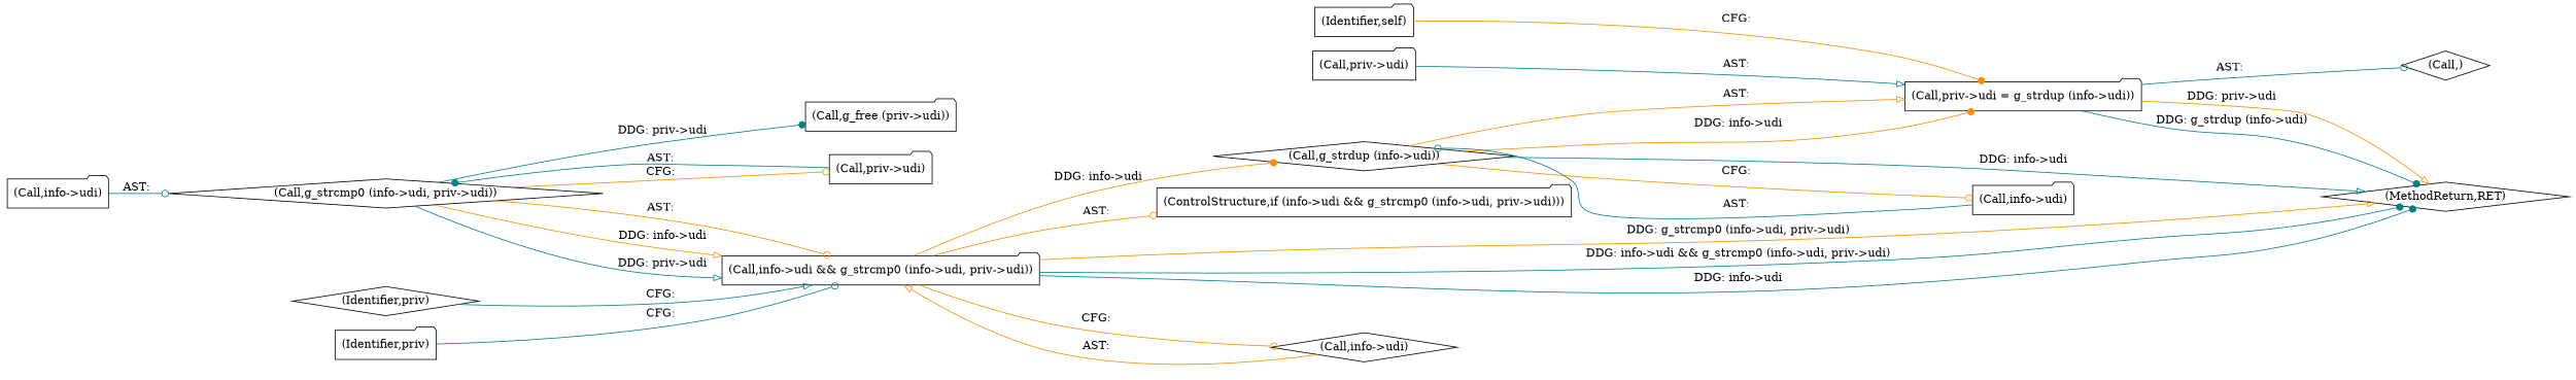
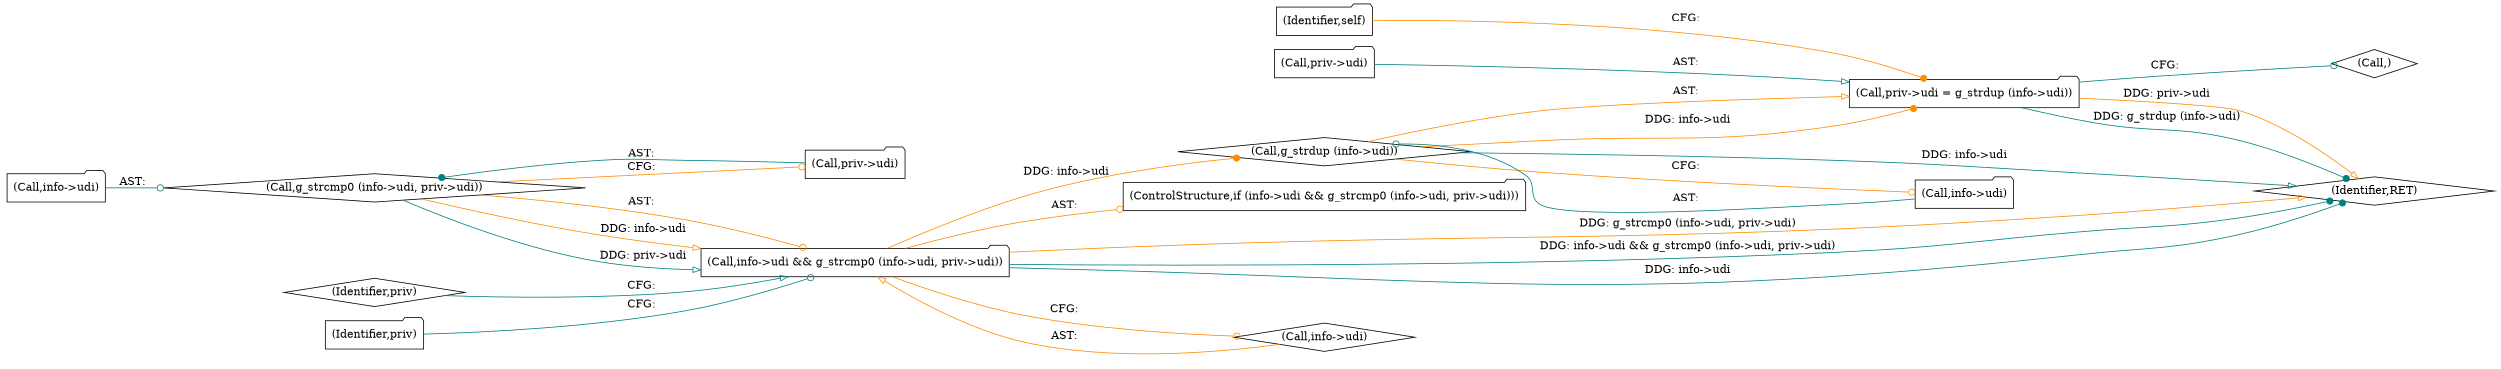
  digraph {
    fontname="DejaVu Serif"
    rankdir=LR
    node [fontname="DejaVu Serif" shape=folder]
    edge [arrowhead=odot color=darkorange fontname="DejaVu Serif"]
    n1 [label="(Call,info->udi && g_strcmp0 (info->udi, priv->udi))"]
    n2 [label="(Call,g_strdup (info->udi))" shape=diamond]
    n3 [label="(ControlStructure,if (info->udi && g_strcmp0 (info->udi, priv->udi)))"]
-   n4 [label="(MethodReturn,RET)" shape=diamond]
+   n4 [label="(Identifier,RET)" shape=diamond]
    n5 [label="(Call,info->udi)" shape=diamond]
    n6 [label="(Call,g_strcmp0 (info->udi, priv->udi))" shape=diamond]
    n7 [label="(Call,priv->udi)"]
-   n8 [label="(Call,g_free (priv->udi))"]
    n9 [label="(Call,priv->udi = g_strdup (info->udi))"]
    n10 [label="(Call,info->udi)"]
    n11 [label="(Call,)" shape=diamond]
    n12 [label="(Call,info->udi)"]
    n13 [label="(Identifier,priv)" shape=diamond]
    n14 [label="(Identifier,self)"]
    n15 [label="(Identifier,priv)"]
    n16 [label="(Call,priv->udi)"]
    n1 -> n2 [arrowhead=dot label="DDG: info->udi"]
    n1 -> n3 [label="AST: "]
    n1 -> n4 [arrowhead=onormal label="DDG: g_strcmp0 (info->udi, priv->udi)"]
    n1 -> n4 [arrowhead=dot color=teal label="DDG: info->udi && g_strcmp0 (info->udi, priv->udi)"]
    n1 -> n4 [arrowhead=dot color=teal label="DDG: info->udi"]
    n1 -> n5 [label="CFG: "]
    n2 -> n4 [arrowhead=onormal color=teal label="DDG: info->udi"]
    n2 -> n9 [arrowhead=onormal label="AST: "]
    n2 -> n9 [arrowhead=dot label="DDG: info->udi"]
    n2 -> n10 [label="CFG: "]
    n5 -> n1 [arrowhead=onormal label="AST: "]
    n6 -> n1 [label="AST: "]
    n6 -> n1 [arrowhead=onormal label="DDG: info->udi"]
    n6 -> n1 [arrowhead=onormal color=teal label="DDG: priv->udi"]
    n6 -> n7 [label="CFG: "]
-   n6 -> n8 [arrowhead=dot color=teal label="DDG: priv->udi"]
    n7 -> n6 [arrowhead=dot color=teal label="AST: "]
    n9 -> n4 [arrowhead=dot color=teal label="DDG: g_strdup (info->udi)"]
    n9 -> n4 [arrowhead=onormal label="DDG: priv->udi"]
-   n9 -> n11 [color=teal label="AST: "]
+   n9 -> n11 [color=teal label="CFG: "]
    n10 -> n2 [color=teal label="AST: "]
    n12 -> n6 [color=teal label="AST: "]
    n13 -> n1 [arrowhead=onormal color=teal label="CFG: "]
    n14 -> n9 [arrowhead=dot label="CFG: "]
    n15 -> n1 [color=teal label="CFG: "]
    n16 -> n9 [arrowhead=onormal color=teal label="AST: "]
  }
